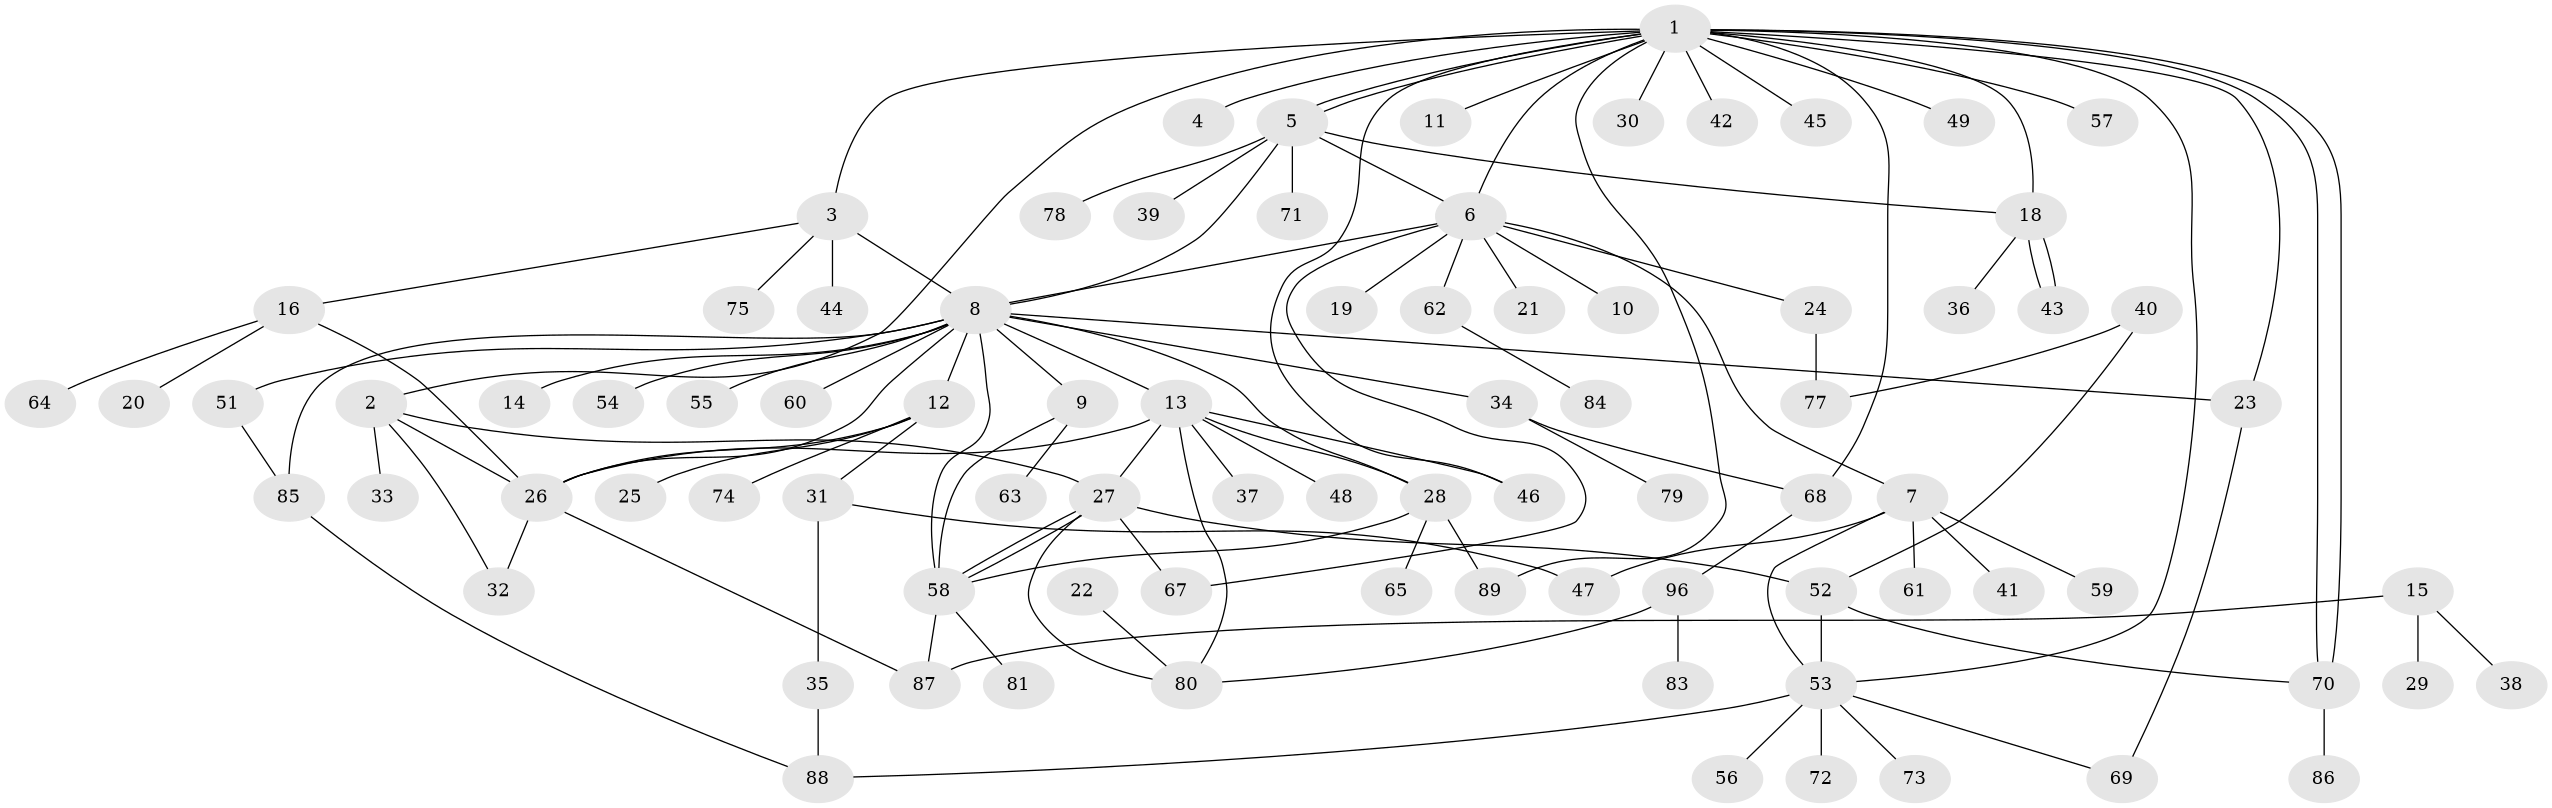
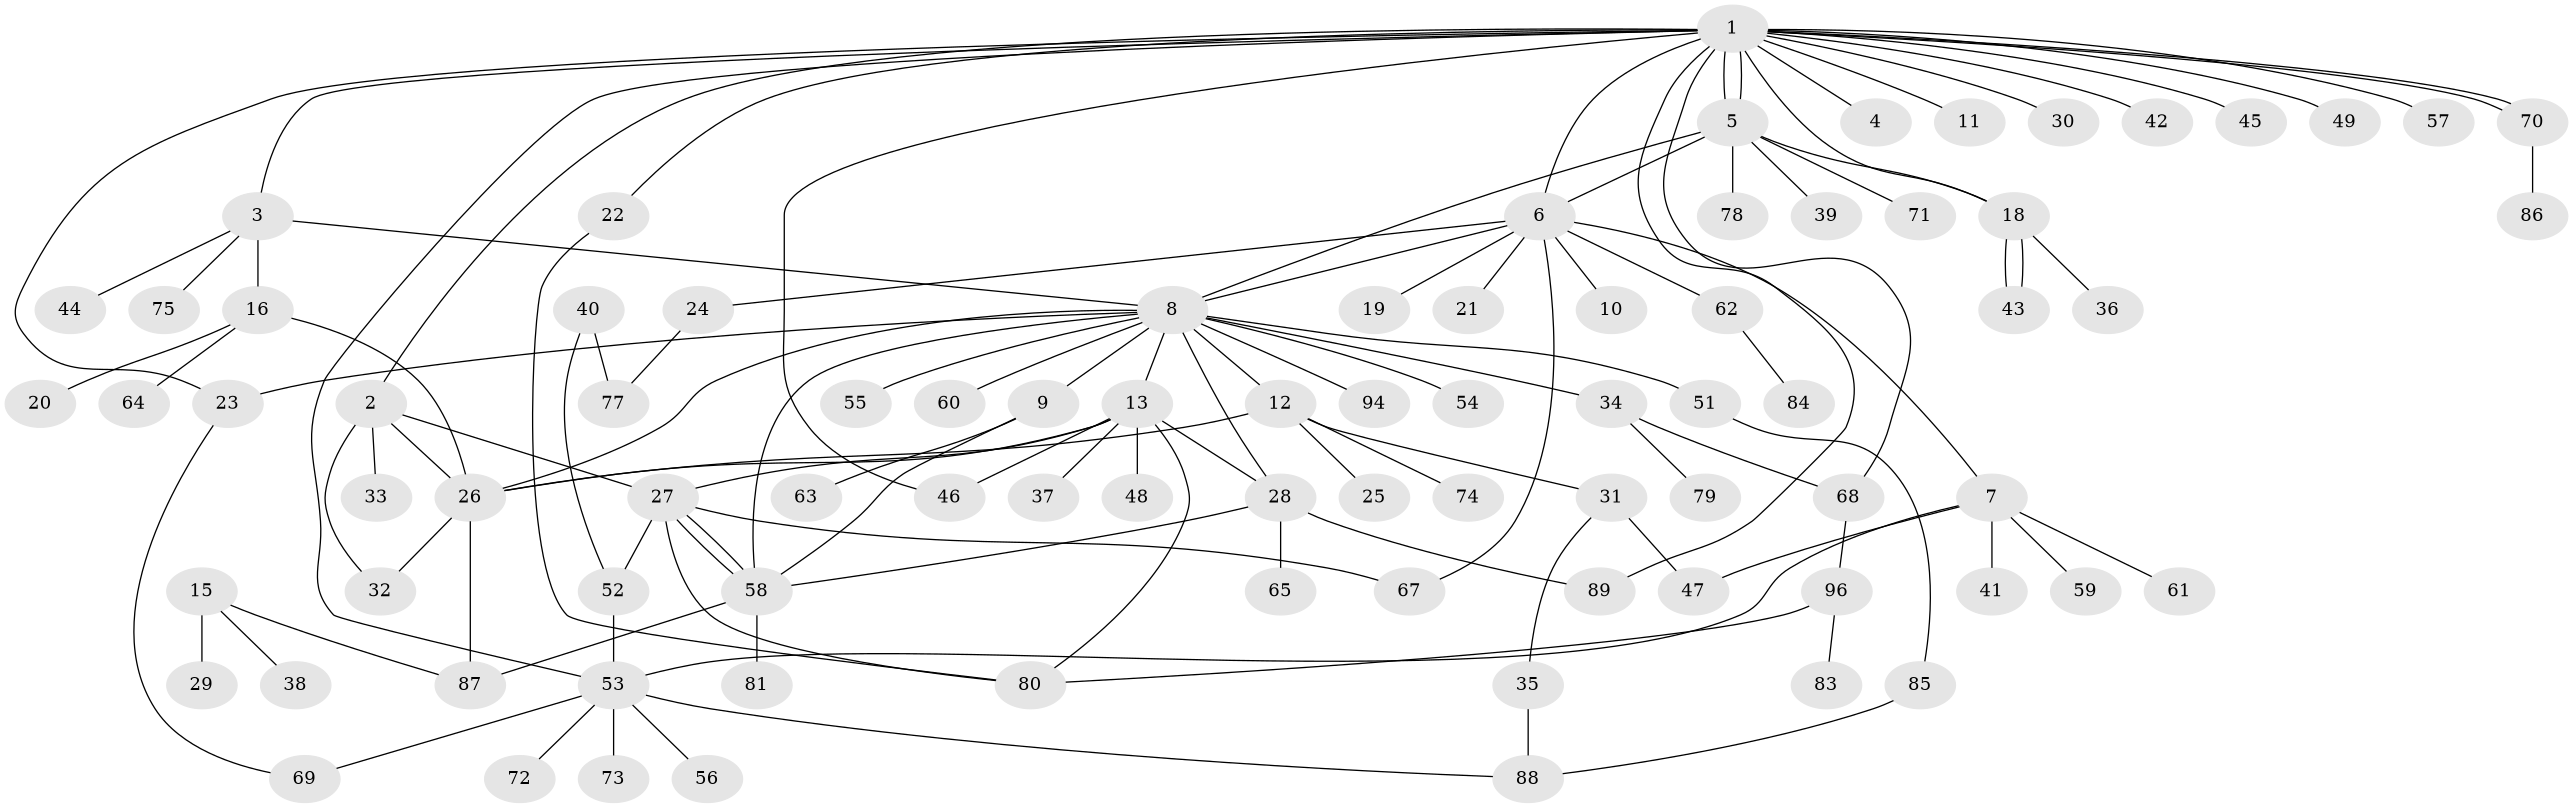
  graph {
    node [color=gray90 style=filled]
    1
    2
    3
    4
    5
    6
    11
    18
    22
    23
    30
    42
    45
    46
    49
    53
    57
    68
    70
    89
    26
    27
    32
    33
    8
    16
    44
    75
    39
    71
    78
    7
    10
    19
    21
    24
    62
    67
    36
    43
    80
    69
    88
    56
    72
    73
    n47 [label=96]
    86
    87
    58
    52
    9
    12
    13
-   14
+   14 [label=94]
    28
    34
    51
    54
    55
    60
    85
    20
    64
    15
    29
    38
    41
    47
    59
    61
    77
    84
    63
    25
    31
    74
    37
    48
    65
    79
    81
    35
    40
    83
    1 -- 2
    1 -- 3
    1 -- 4
    1 -- 5
    1 -- 5
    1 -- 6
    1 -- 11
    1 -- 18
+   1 -- 22
    1 -- 23
    1 -- 30
    1 -- 42
    1 -- 45
    1 -- 46
    1 -- 49
    1 -- 53
    1 -- 57
    1 -- 68
    1 -- 70
    1 -- 70
    1 -- 89
    2 -- 26
    2 -- 27
    2 -- 32
    2 -- 33
    3 -- 8
    3 -- 16
    3 -- 44
    3 -- 75
    5 -- 6
    5 -- 18
    5 -- 8
    5 -- 39
    5 -- 71
    5 -- 78
    6 -- 8
    6 -- 7
    6 -- 10
    6 -- 19
    6 -- 21
    6 -- 24
    6 -- 62
    6 -- 67
    18 -- 36
    18 -- 43
    18 -- 43
    22 -- 80
    23 -- 69
    53 -- 69
    53 -- 88
    53 -- 56
    53 -- 72
    53 -- 73
    68 -- n47
    70 -- 86
    26 -- 32
    26 -- 87
    27 -- 67
    27 -- 80
    27 -- 58
    27 -- 58
    27 -- 52
    8 -- 23
    8 -- 26
    8 -- 58
    8 -- 9
    8 -- 12
    8 -- 13
    8 -- 14
    8 -- 28
    8 -- 34
    8 -- 51
    8 -- 54
    8 -- 55
    8 -- 60
-   8 -- 85
    16 -- 26
    16 -- 20
    16 -- 64
    7 -- 53
    7 -- 41
    7 -- 47
    7 -- 59
    7 -- 61
    24 -- 77
    62 -- 84
    n47 -- 80
    n47 -- 83
    58 -- 87
    58 -- 81
    52 -- 53
-   52 -- 70
    9 -- 58
    9 -- 63
    12 -- 26
    12 -- 25
    12 -- 31
    12 -- 74
    13 -- 46
    13 -- 26
    13 -- 27
    13 -- 80
    13 -- 28
    13 -- 37
    13 -- 48
    28 -- 89
    28 -- 58
    28 -- 65
    34 -- 68
    34 -- 79
    51 -- 85
    85 -- 88
    15 -- 87
    15 -- 29
    15 -- 38
    31 -- 47
    31 -- 35
    35 -- 88
    40 -- 52
    40 -- 77
  }
